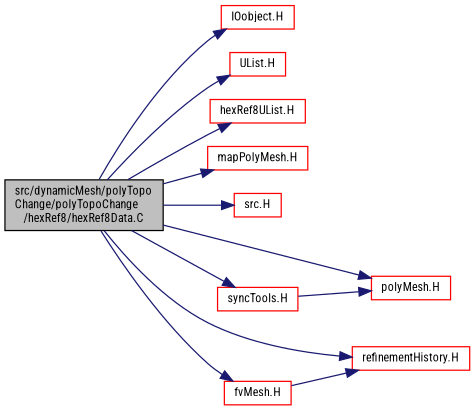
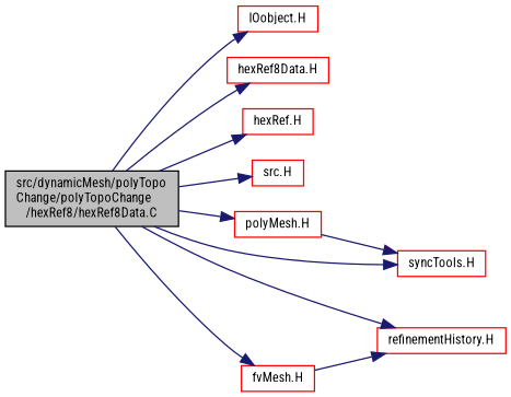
  digraph {
    fontname="Roboto Condensed"
    rankdir=LR
    node [color=red fontname="Roboto Condensed" fontsize=10 shape=record]
    edge [color=midnightblue fontname="Roboto Condensed" fontsize=10 labelfontname=Helvetica labelfontsize=10 style=solid]
    n1 [color=black fillcolor=grey75 fontcolor=black height=0.2 label="src/dynamicMesh/polyTopo\lChange/polyTopoChange\l/hexRef8/hexRef8Data.C" style=filled width=0.4]
    n2 [height=0.2 label="IOobject.H" width=0.4]
-   n3 [height=0.2 label="UList.H" width=0.4]
-   n4 [height=0.2 label="hexRef8UList.H" width=0.4]
-   n5 [height=0.2 label="mapPolyMesh.H" width=0.4]
+   n4 [height=0.2 label="hexRef8Data.H" width=0.4]
+   n5 [height=0.2 label="hexRef.H" width=0.4]
    n6 [height=0.2 label="src.H" width=0.4]
    n7 [height=0.2 label="polyMesh.H" width=0.4]
    n8 [height=0.2 label="syncTools.H" width=0.4]
    n9 [height=0.2 label="refinementHistory.H" width=0.4]
    n10 [height=0.2 label="fvMesh.H" width=0.4]
    n1 -> n2
-   n1 -> n3
    n1 -> n4
    n1 -> n5
    n1 -> n6
    n1 -> n7
    n1 -> n8
    n1 -> n9
    n1 -> n10
-   n8 -> n7
+   n7 -> n8
    n10 -> n9
  }
